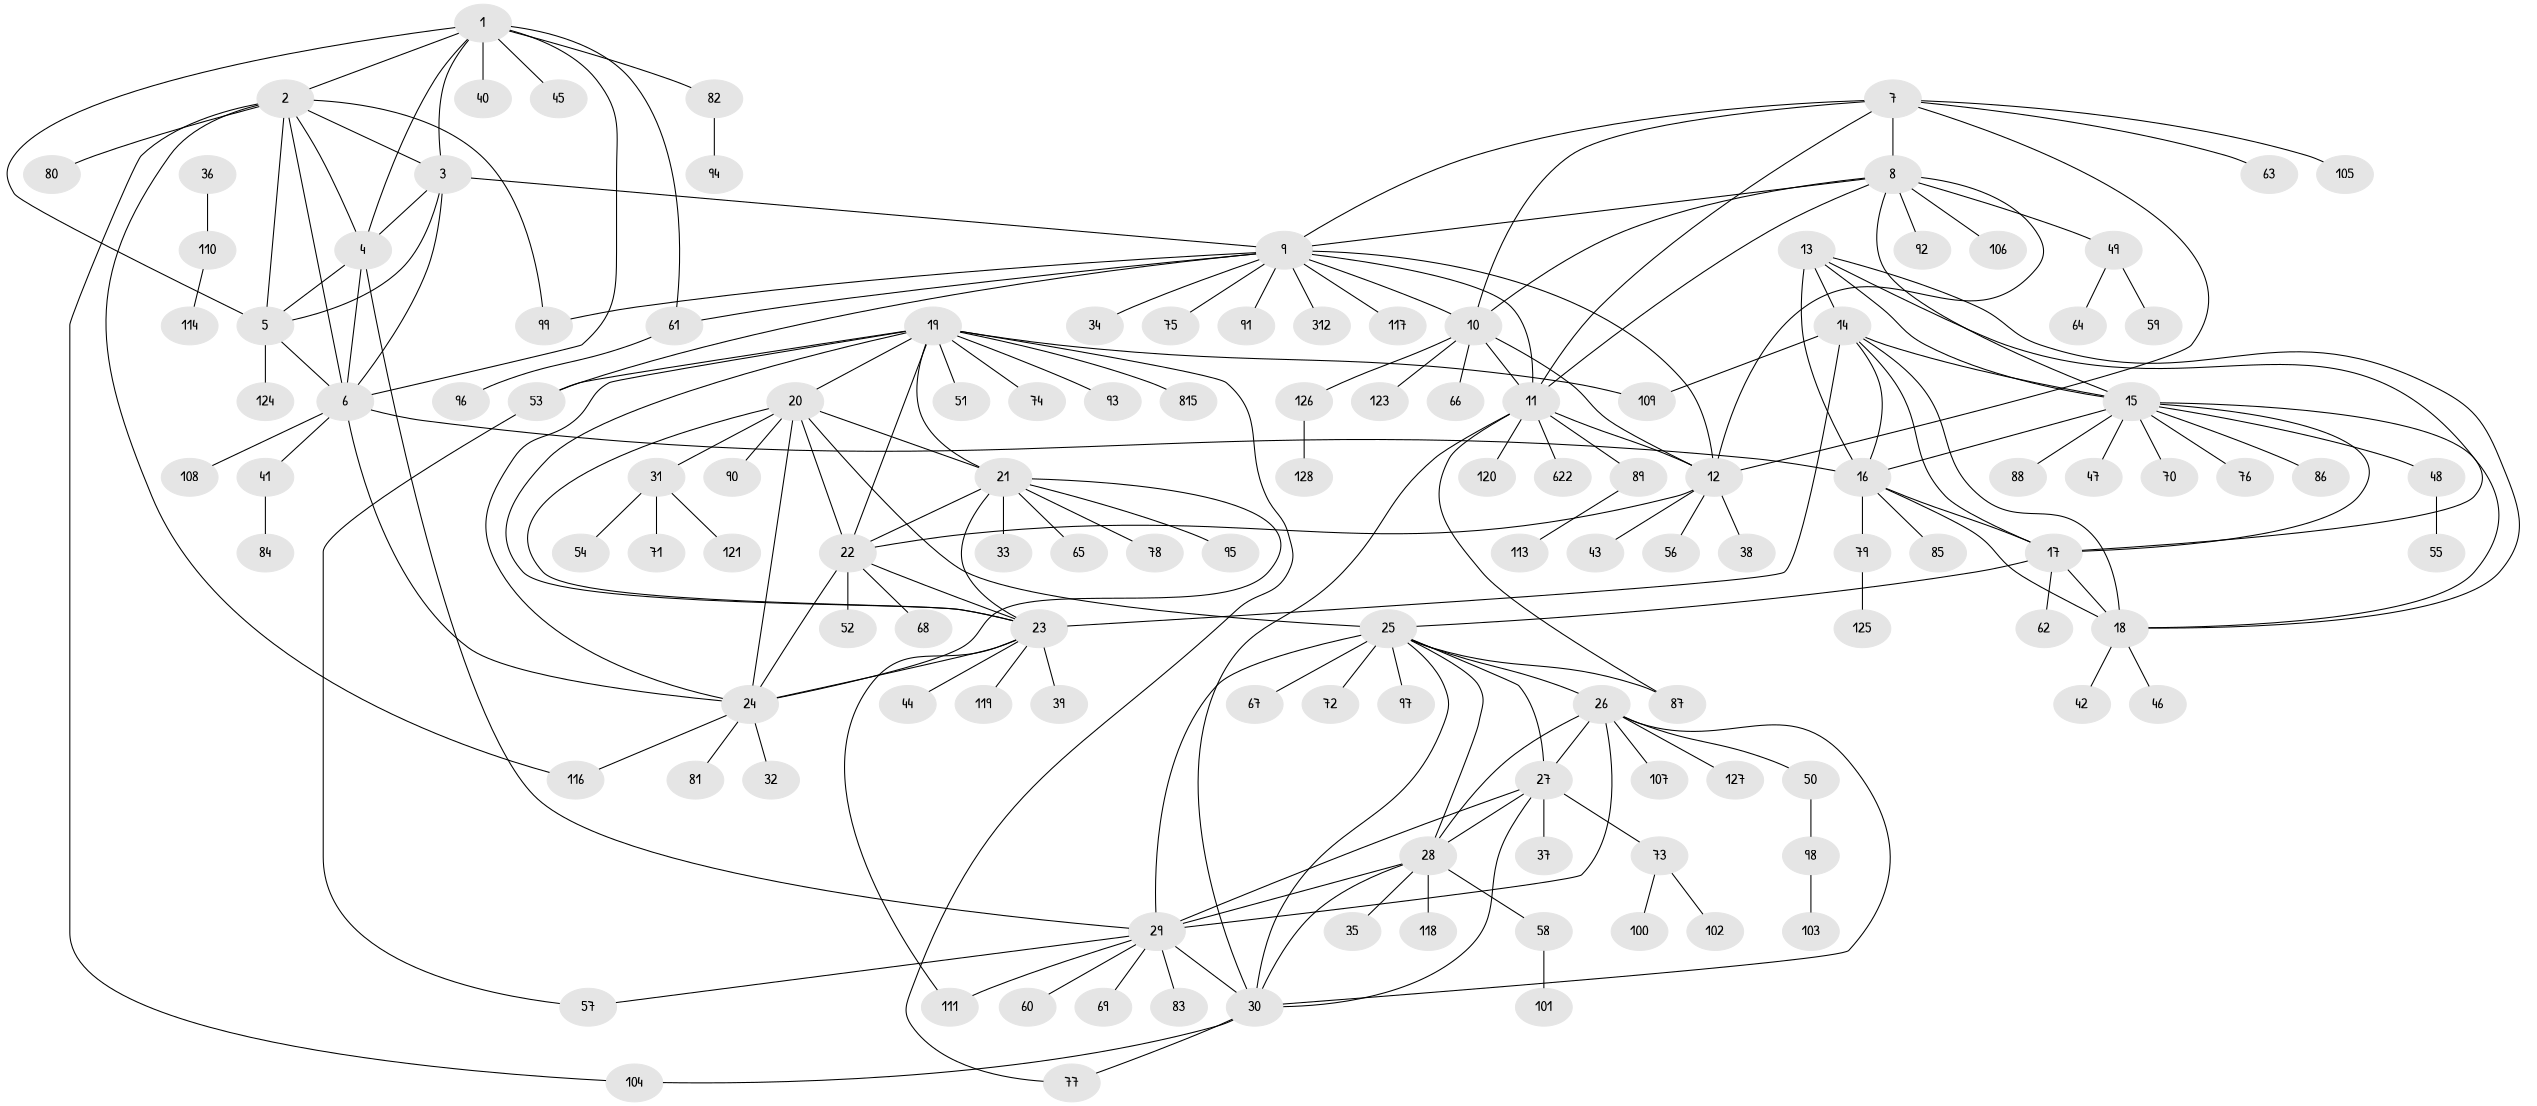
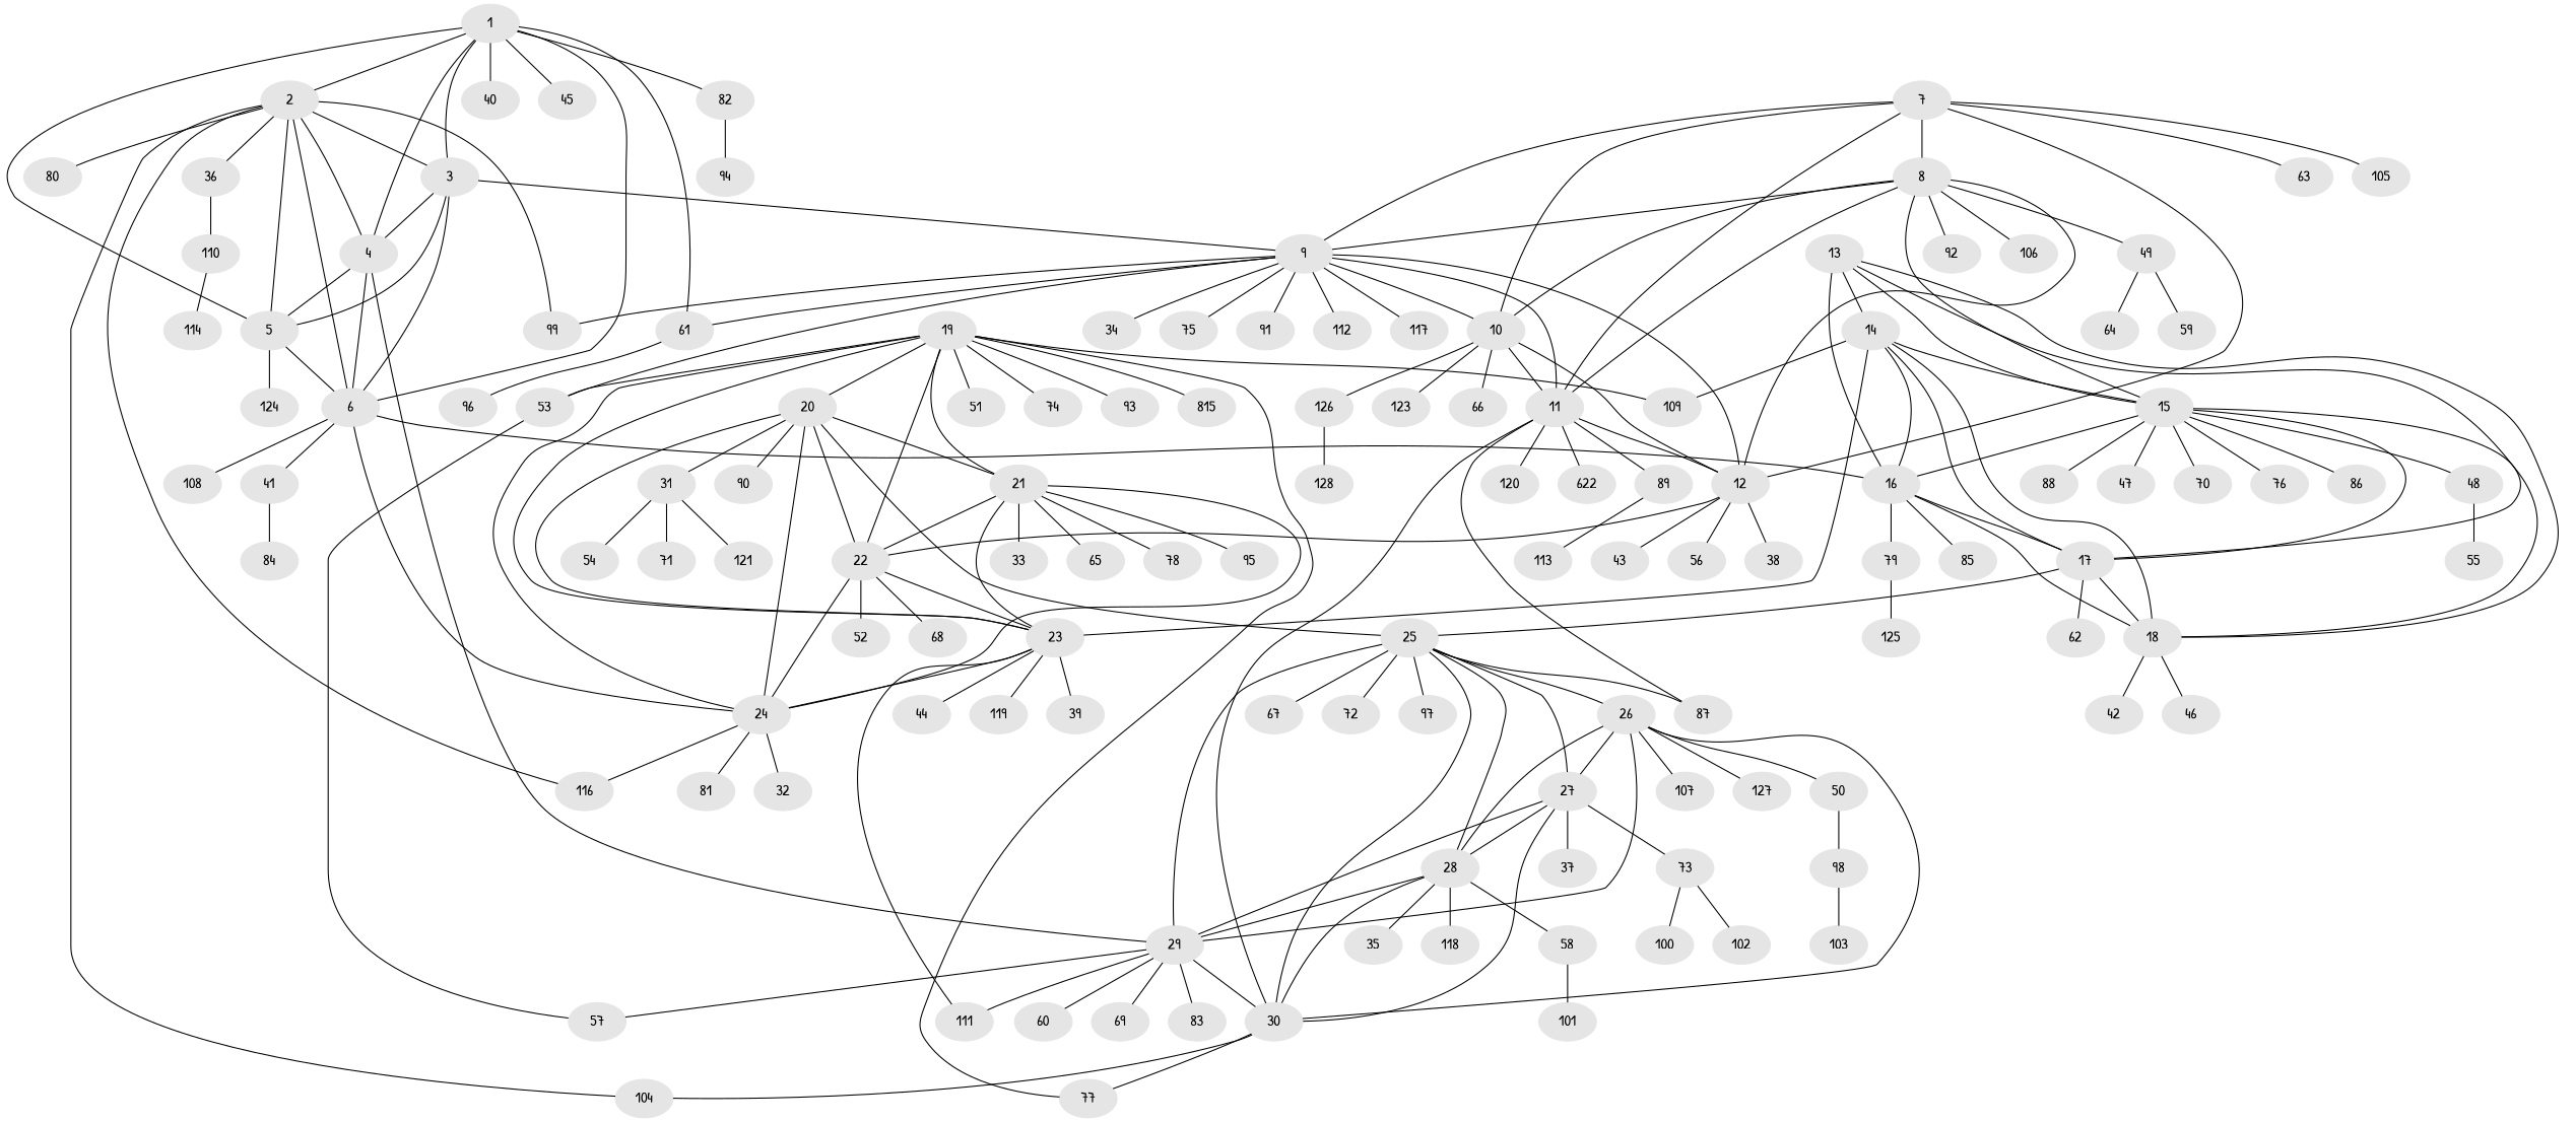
  graph {
    fontname="Patrick Hand"
    node [color=gray90 fontname="Patrick Hand" style=filled]
    edge [fontname="Patrick Hand"]
    1
    2
    3
    4
    5
    6
    40
    45
    61
    82
    36
    80
    99
    104
    116
    9
    29
    124
    16
    24
    41
    108
    96
    94
    110
    10
    11
    12
    34
    53
    75
    91
-   112 [label=312]
+   112
    117
    30
    111
    57
    60
    69
    83
    17
    18
    79
    85
    32
    81
    84
    7
    8
    63
    105
    15
    49
    92
    106
    66
    123
    126
    87
    89
    120
    n62 [label=622]
    22
    38
    43
    56
    47
    48
    70
    76
    86
    88
    59
    64
    128
    77
    113
    23
    52
    68
    13
    14
    109
    25
    62
    42
    46
    39
    44
    119
    55
    125
    26
    27
    28
    67
    72
    97
    19
    20
    21
    51
    74
    93
    n105 [label=815]
    31
    90
    33
    65
    78
    95
    54
    71
    121
    50
    107
    127
    37
    73
    35
    58
    118
    98
    100
    102
    101
    114
    103
    1 -- 2
    1 -- 3
    1 -- 4
    1 -- 5
    1 -- 6
    1 -- 40
    1 -- 45
    1 -- 61
    1 -- 82
    2 -- 3
    2 -- 4
    2 -- 5
    2 -- 6
+   2 -- 36
    2 -- 80
    2 -- 99
    2 -- 104
    2 -- 116
    3 -- 4
    3 -- 5
    3 -- 6
    3 -- 9
    4 -- 5
    4 -- 6
    4 -- 29
    5 -- 6
    5 -- 124
    6 -- 16
    6 -- 24
    6 -- 41
    6 -- 108
    61 -- 96
    82 -- 94
    36 -- 110
    9 -- 61
    9 -- 99
    9 -- 10
    9 -- 11
    9 -- 12
    9 -- 34
    9 -- 53
    9 -- 75
    9 -- 91
    9 -- 112
    9 -- 117
    29 -- 30
    29 -- 111
    29 -- 57
    29 -- 60
    29 -- 69
    29 -- 83
    16 -- 17
    16 -- 18
    16 -- 79
    16 -- 85
    24 -- 116
    24 -- 32
    24 -- 81
    41 -- 84
    110 -- 114
    10 -- 11
    10 -- 12
    10 -- 66
    10 -- 123
    10 -- 126
    11 -- 12
    11 -- 30
    11 -- 87
    11 -- 89
    11 -- 120
    11 -- n62
    12 -- 22
    12 -- 38
    12 -- 43
    12 -- 56
    53 -- 57
    30 -- 104
    30 -- 77
    17 -- 18
    17 -- 25
    17 -- 62
    18 -- 42
    18 -- 46
    79 -- 125
    7 -- 9
    7 -- 10
    7 -- 11
    7 -- 12
    7 -- 8
    7 -- 63
    7 -- 105
    8 -- 9
    8 -- 10
    8 -- 11
    8 -- 12
    8 -- 15
    8 -- 49
    8 -- 92
    8 -- 106
    15 -- 16
    15 -- 17
    15 -- 18
    15 -- 47
    15 -- 48
    15 -- 70
    15 -- 76
    15 -- 86
    15 -- 88
    49 -- 59
    49 -- 64
    126 -- 128
    89 -- 113
    22 -- 24
    22 -- 23
    22 -- 52
    22 -- 68
    48 -- 55
    23 -- 24
    23 -- 111
    23 -- 39
    23 -- 44
    23 -- 119
    13 -- 16
    13 -- 17
    13 -- 18
    13 -- 15
    13 -- 14
    14 -- 16
    14 -- 17
    14 -- 18
    14 -- 15
    14 -- 23
    14 -- 109
    25 -- 29
    25 -- 30
    25 -- 87
    25 -- 26
    25 -- 27
    25 -- 28
    25 -- 67
    25 -- 72
    25 -- 97
    26 -- 29
    26 -- 30
    26 -- 27
    26 -- 28
    26 -- 50
    26 -- 107
    26 -- 127
    27 -- 29
    27 -- 30
    27 -- 28
    27 -- 37
    27 -- 73
    28 -- 29
    28 -- 30
    28 -- 35
    28 -- 58
    28 -- 118
    19 -- 24
    19 -- 53
    19 -- 22
    19 -- 77
    19 -- 23
    19 -- 109
    19 -- 20
    19 -- 21
    19 -- 51
    19 -- 74
    19 -- 93
    19 -- n105
    20 -- 24
    20 -- 22
    20 -- 23
    20 -- 25
    20 -- 21
    20 -- 31
    20 -- 90
    21 -- 24
    21 -- 22
    21 -- 23
    21 -- 33
    21 -- 65
    21 -- 78
    21 -- 95
    31 -- 54
    31 -- 71
    31 -- 121
    50 -- 98
    73 -- 100
    73 -- 102
    58 -- 101
    98 -- 103
  }
